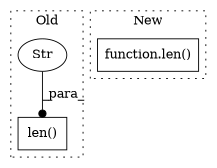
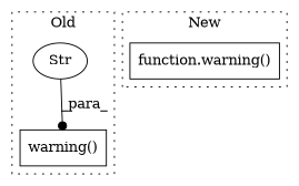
  digraph {
    node [a=75 shape=box]
-   n1 [l="12,1" label="len()" s="25995,26088"]
+   n1 [l="12,1" label="warning()" s="25995,26088"]
    n2 [a=66 l=81 label=Str s=26007 shape=ellipse]
-   n3 [l="4,1" label="function.len()" s="21517,21538"]
+   n3 [l="4,1" label="function.warning()" s="21517,21538"]
    subgraph cluster_1 {
      label=Old
      style=dotted
      n1
      n2
    }
    subgraph cluster_2 {
      label=New
      style=dotted
      n3
    }
    n2 -> n1 [label=_para_ arrowhead=dot]
  }
